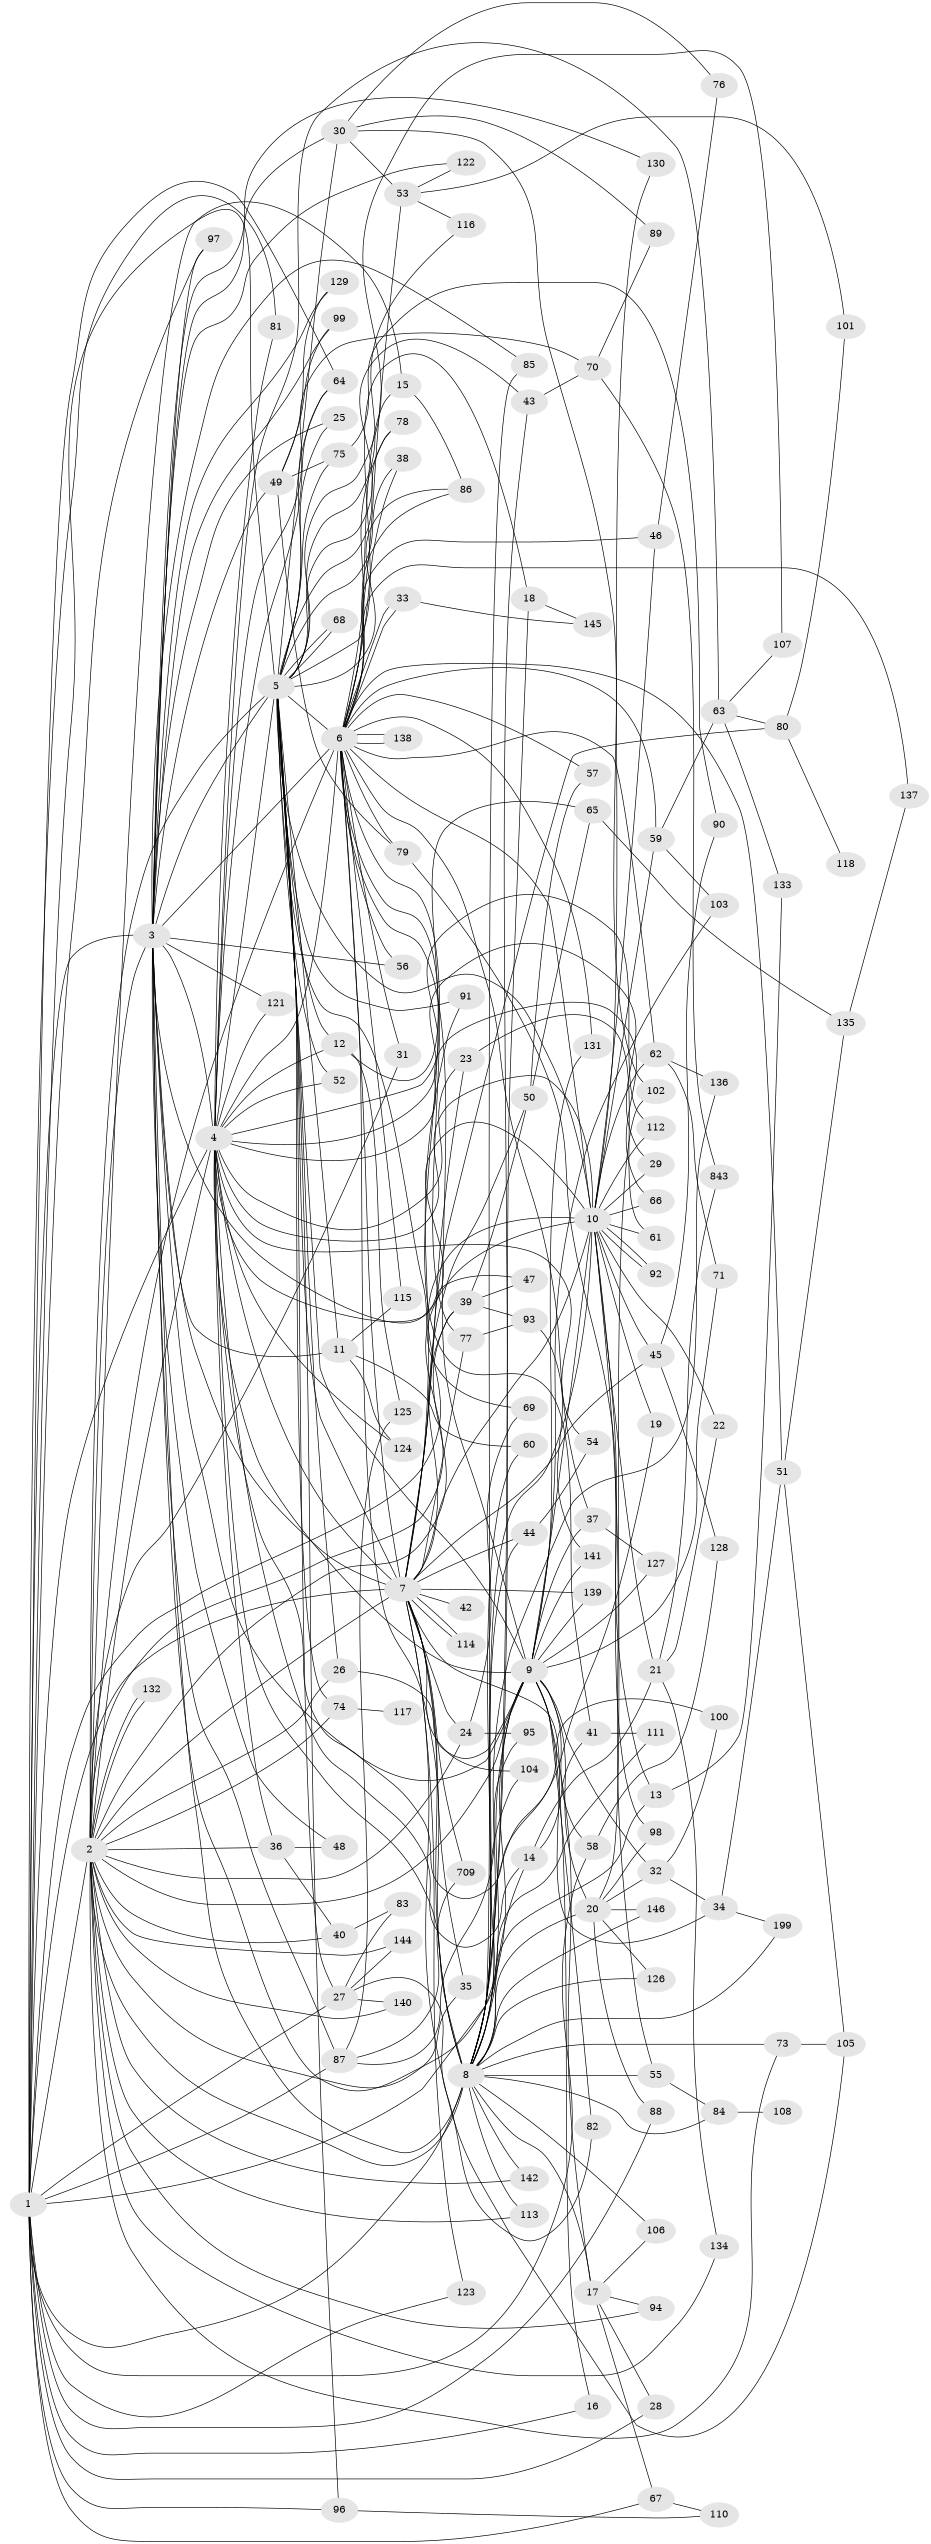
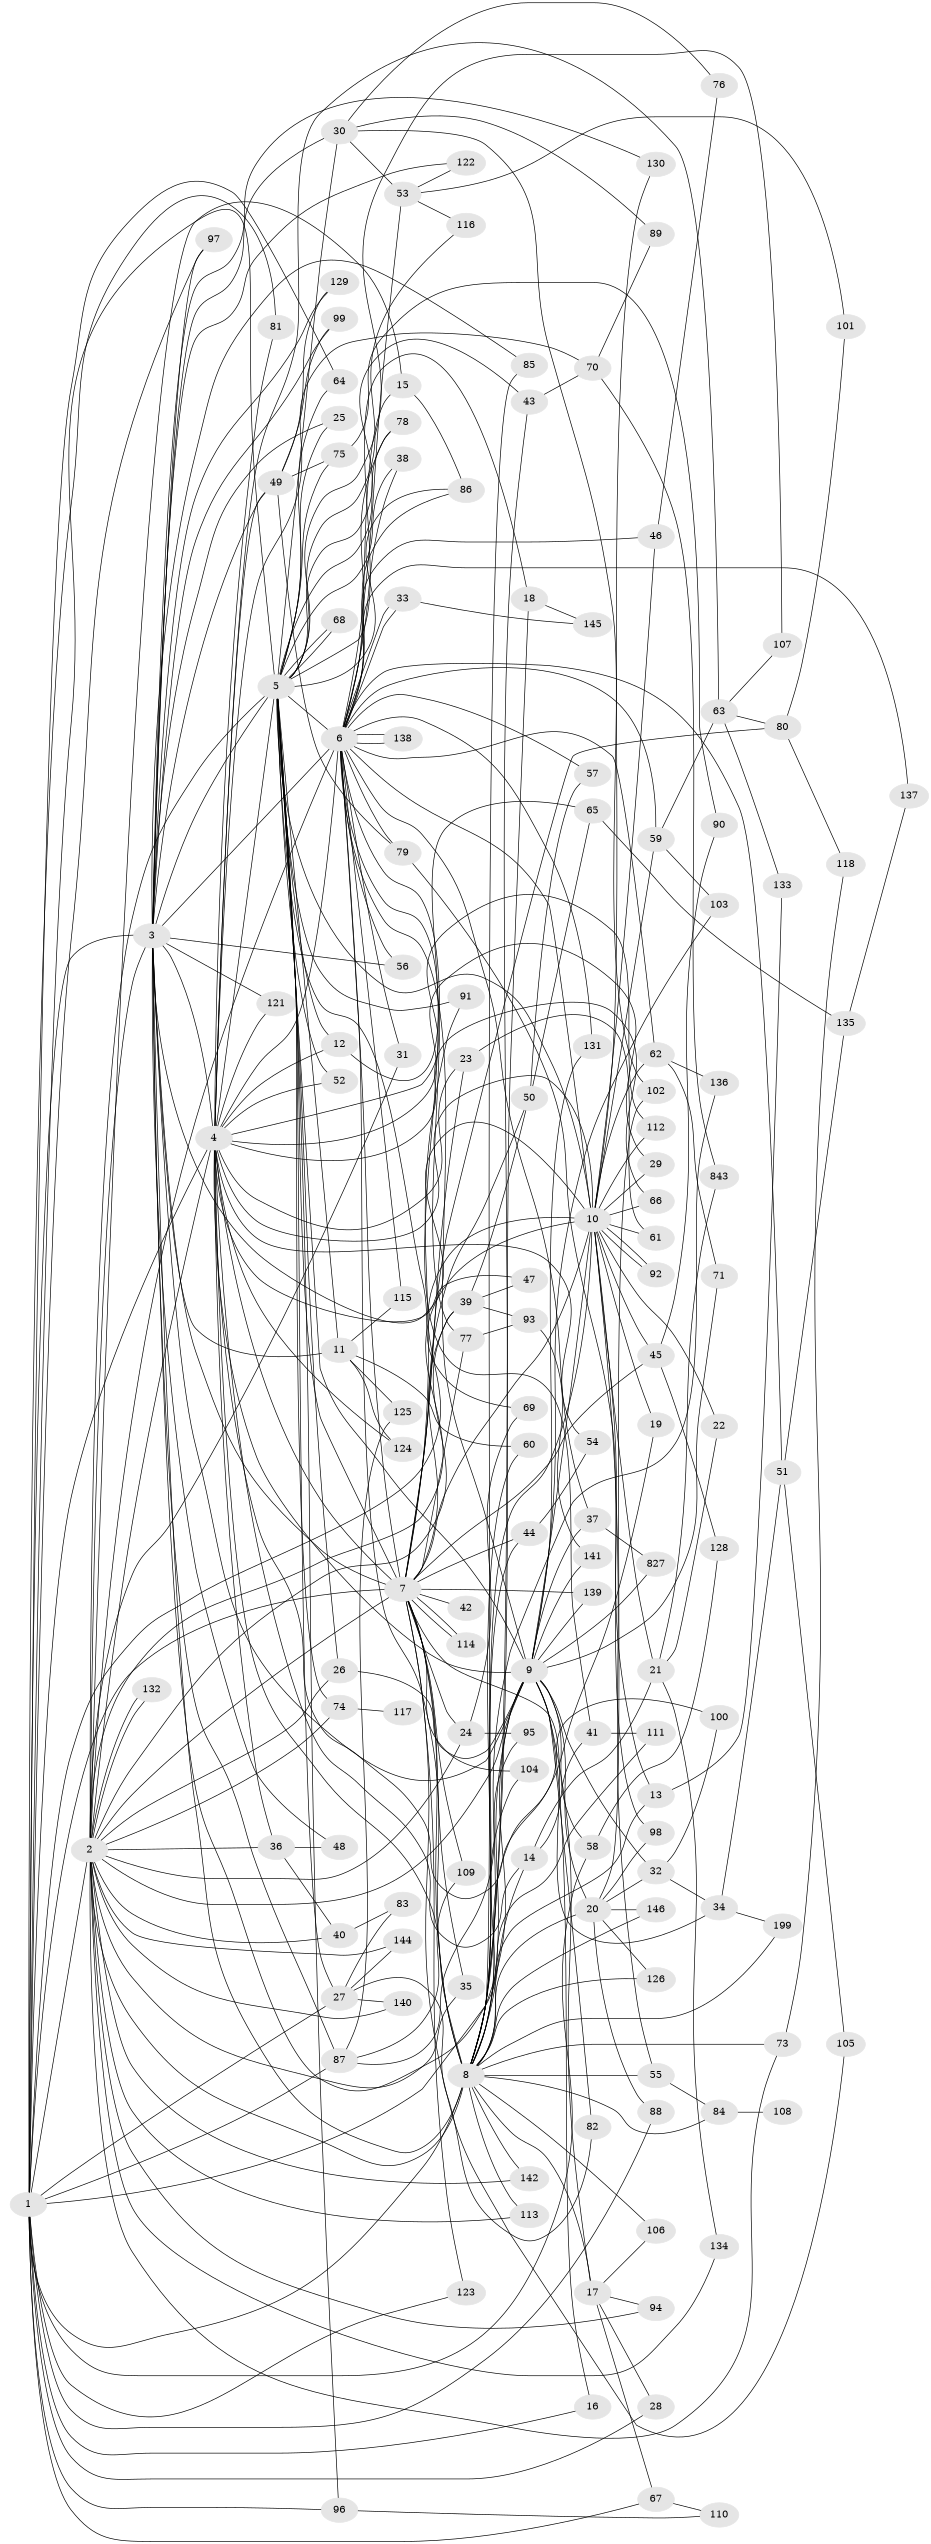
  graph {
    rankdir=LR
    node [color=gray90 style=filled]
    1
    2
    3
    4
    5
    7
    8
    9
    10
    16
    27
    28
    58
    64
    67
    81
    87
    88
    96
    97
    123
    6
    15
    24
    26
    31
    35
    36
    39
    40
    73
    74
    94
    113
    132
    134
    140
    142
    144
    11
    25
    30
    48
    49
    56
    85
    99
    111
    121
    122
    129
    130
    12
    14
    23
    29
    47
    52
    54
    63
    66
    70
    100
    112
    124
    18
    38
    43
    68
    69
    75
    78
    91
    107
    116
    86
    33
    37
    41
    46
    51
    53
    57
    59
    62
    77
    79
    115
    131
    137
    138
    42
    34
    44
    45
    50
    80
    104
    105
-   109 [label=709]
+   109
    114
    139
    13
    17
    19
    20
    55
    60
    84
    106
    n111 [label=199]
    126
    136
    146
    32
    71
    82
    103
-   127
+   127 [label=827]
    141
    21
    22
    61
    92
    83
    128
    110
    125
    95
    93
    118
    117
    102
    76
    89
    65
    133
    n138 [label=843]
    145
    90
    135
    101
    98
    108
    1 -- 2
    1 -- 3
    1 -- 4
    1 -- 5
    1 -- 7
    1 -- 8
    1 -- 9
    1 -- 10
    1 -- 16
    1 -- 27
    1 -- 28
    1 -- 58
    1 -- 64
    1 -- 67
    1 -- 81
    1 -- 87
    1 -- 88
    1 -- 96
    1 -- 97
    1 -- 123
    2 -- 3
    2 -- 4
    2 -- 5
    2 -- 7
    2 -- 8
    2 -- 9
    2 -- 10
    2 -- 6
    2 -- 15
    2 -- 24
    2 -- 26
    2 -- 31
    2 -- 35
    2 -- 36
    2 -- 39
    2 -- 40
    2 -- 73
    2 -- 74
    2 -- 94
    2 -- 113
    2 -- 132
    2 -- 132
    2 -- 134
    2 -- 140
    2 -- 142
    2 -- 144
    3 -- 4
    3 -- 5
    3 -- 7
    3 -- 8
    3 -- 9
    3 -- 10
    3 -- 87
    3 -- 97
    3 -- 6
    3 -- 11
    3 -- 25
    3 -- 30
    3 -- 48
    3 -- 49
    3 -- 56
    3 -- 85
    3 -- 99
    3 -- 111
    3 -- 121
    3 -- 122
    3 -- 129
    3 -- 130
    4 -- 5
    4 -- 7
    4 -- 8
    4 -- 9
    4 -- 10
    4 -- 81
    4 -- 6
    4 -- 36
-   4 -- 64
+   4 -- 49
    4 -- 121
    4 -- 12
    4 -- 14
    4 -- 23
    4 -- 29
    4 -- 47
    4 -- 52
    4 -- 54
    4 -- 63
    4 -- 66
    4 -- 70
    4 -- 100
    4 -- 112
    4 -- 124
    5 -- 7
    5 -- 9
    5 -- 10
    5 -- 27
    5 -- 64
    5 -- 96
    5 -- 6
    5 -- 26
    5 -- 74
    5 -- 11
    5 -- 25
    5 -- 30
    5 -- 12
    5 -- 52
    5 -- 18
    5 -- 38
    5 -- 43
    5 -- 68
    5 -- 68
    5 -- 69
    5 -- 75
    5 -- 78
    5 -- 91
    5 -- 107
    5 -- 116
    5 -- 86
    7 -- 8
    7 -- 10
    7 -- 123
    7 -- 24
    7 -- 35
    7 -- 39
    7 -- 23
    7 -- 91
    7 -- 77
    7 -- 42
    7 -- 34
    7 -- 44
    7 -- 45
    7 -- 50
    7 -- 80
    7 -- 104
    7 -- 105
    7 -- 109
    7 -- 114
    7 -- 114
    7 -- 139
    8 -- 9
    8 -- 10
    8 -- 73
    8 -- 113
    8 -- 142
    8 -- 85
    8 -- 14
    8 -- 18
    8 -- 43
    8 -- 44
    8 -- 104
    8 -- 13
    8 -- 17
    8 -- 19
    8 -- 20
    8 -- 55
    8 -- 60
    8 -- 84
    8 -- 106
    8 -- n111
    8 -- 126
    8 -- 136
    8 -- 146
    9 -- 10
    9 -- 16
    9 -- 58
    9 -- 37
    9 -- 131
    9 -- 139
    9 -- 17
    9 -- 20
    9 -- 32
    9 -- 71
    9 -- 82
    9 -- 103
    9 -- 127
    9 -- 141
    10 -- 130
    10 -- 29
    10 -- 66
    10 -- 112
    10 -- 46
    10 -- 59
    10 -- 62
    10 -- 45
    10 -- 13
    10 -- 19
    10 -- 55
    10 -- 21
    10 -- 22
    10 -- 61
    10 -- 92
    10 -- 92
    27 -- 140
    27 -- 144
    27 -- 82
    27 -- 83
    58 -- 128
    67 -- 110
    87 -- 109
    87 -- 125
    87 -- 95
    96 -- 110
    6 -- 7
    6 -- 8
    6 -- 9
    6 -- 10
    6 -- 15
    6 -- 31
    6 -- 56
    6 -- 38
    6 -- 78
    6 -- 86
    6 -- 33
    6 -- 33
    6 -- 37
    6 -- 41
    6 -- 46
    6 -- 51
    6 -- 53
    6 -- 57
    6 -- 59
    6 -- 62
    6 -- 77
    6 -- 79
    6 -- 115
    6 -- 131
    6 -- 137
    6 -- 138
    6 -- 138
    15 -- 86
    24 -- 69
    24 -- 95
    26 -- 9
    36 -- 40
    36 -- 48
    39 -- 47
    39 -- 50
    39 -- 93
    40 -- 83
-   73 -- 105
+   73 -- 118
    74 -- 117
    11 -- 124
    11 -- 115
    11 -- 60
-   12 -- 125
+   11 -- 125
    30 -- 53
    30 -- 102
    30 -- 76
    30 -- 89
    49 -- 99
    49 -- 129
    49 -- 75
    49 -- 79
    12 -- 65
    14 -- 41
    14 -- 21
    23 -- 61
    63 -- 107
    63 -- 80
    63 -- 133
    70 -- 89
    70 -- n138
    18 -- 145
    43 -- 70
    75 -- 90
    33 -- 145
    37 -- 127
    41 -- 111
    46 -- 76
    51 -- 105
    51 -- 135
    53 -- 122
    53 -- 116
    53 -- 101
    59 -- 63
    59 -- 103
    62 -- 136
    62 -- 71
    77 -- 93
    79 -- 98
    34 -- 51
    34 -- n111
    44 -- 54
    45 -- 128
    45 -- 90
    50 -- 57
    50 -- 65
    80 -- 118
    80 -- 101
    13 -- 133
    17 -- 28
    17 -- 67
    17 -- 94
    17 -- 106
    20 -- 88
    20 -- 126
    20 -- 146
    20 -- 32
    20 -- 102
    20 -- 98
    55 -- 84
    84 -- 108
    32 -- 100
    32 -- 34
    21 -- 134
    21 -- 22
    21 -- n138
    93 -- 141
    65 -- 135
    135 -- 137
  }
